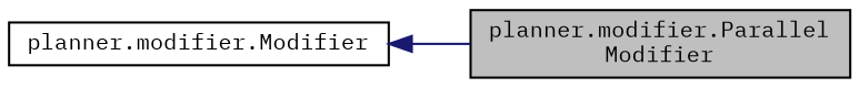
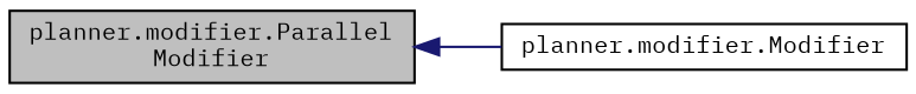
  digraph {
    rankdir=LR
    fontname="IBM Plex Mono"
    node [color=black fontname="IBM Plex Mono" fontsize=10 shape=record style=filled]
    n1 [fillcolor=grey75 fontcolor=black height=0.2 label="planner.modifier.Parallel\lModifier" width=0.4]
    n2 [fillcolor=white height=0.2 label="planner.modifier.Modifier" width=0.4]
-   n2 -> n1 [color=midnightblue dir=back fontname="IBM Plex Mono" fontsize=10 labelfontname=Helvetica labelfontsize=10 style=solid]
+   n1 -> n2 [color=midnightblue dir=back fontname="IBM Plex Mono" fontsize=10 labelfontname=Helvetica labelfontsize=10 style=solid]
  }
